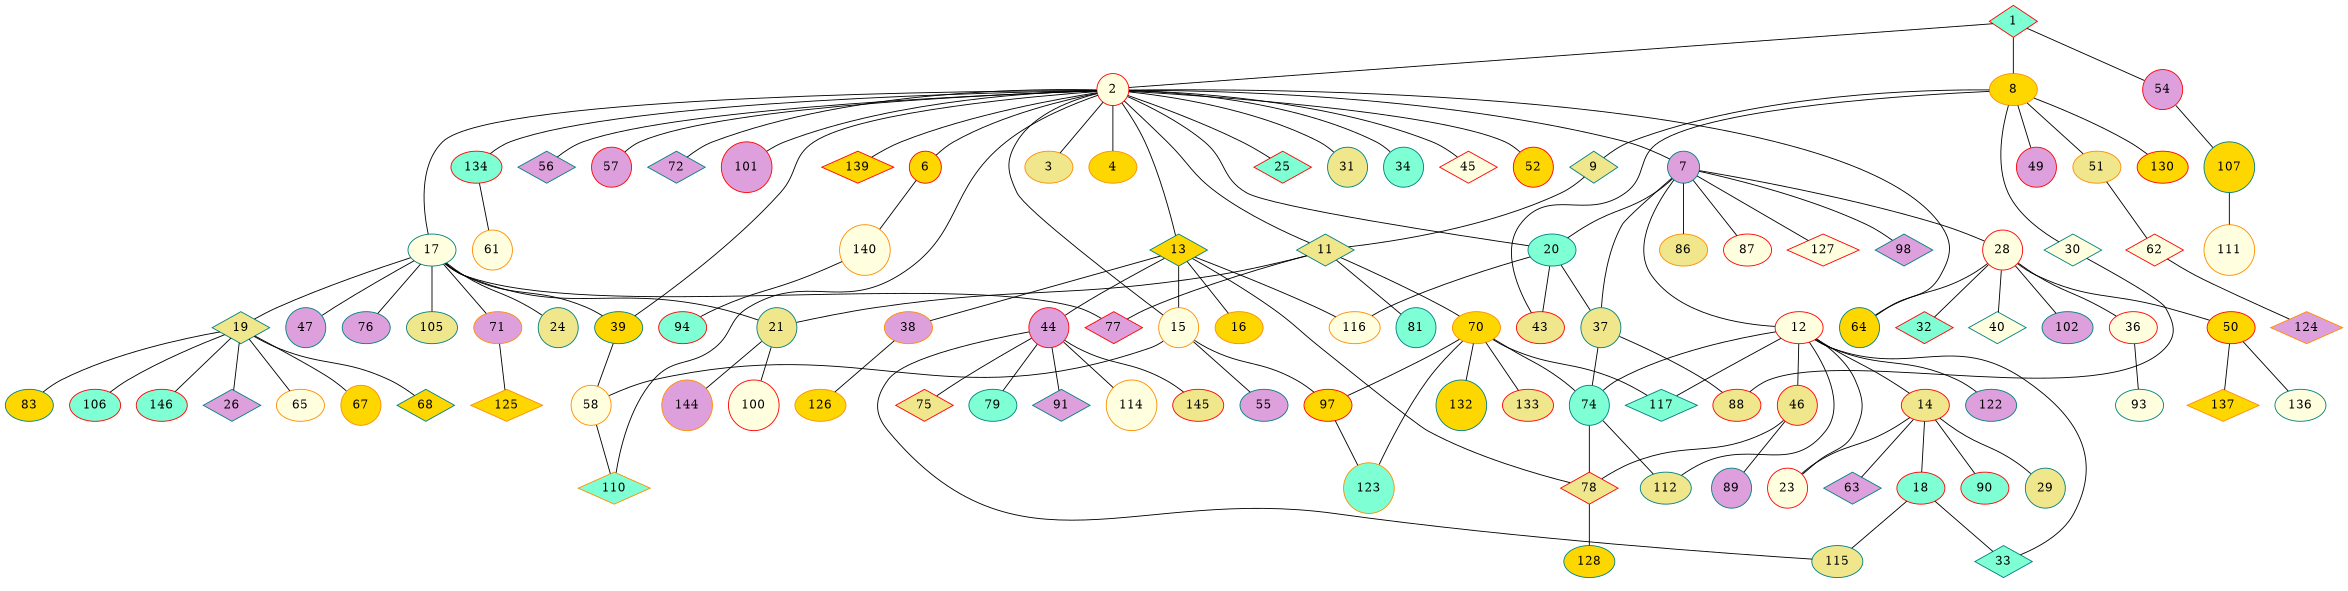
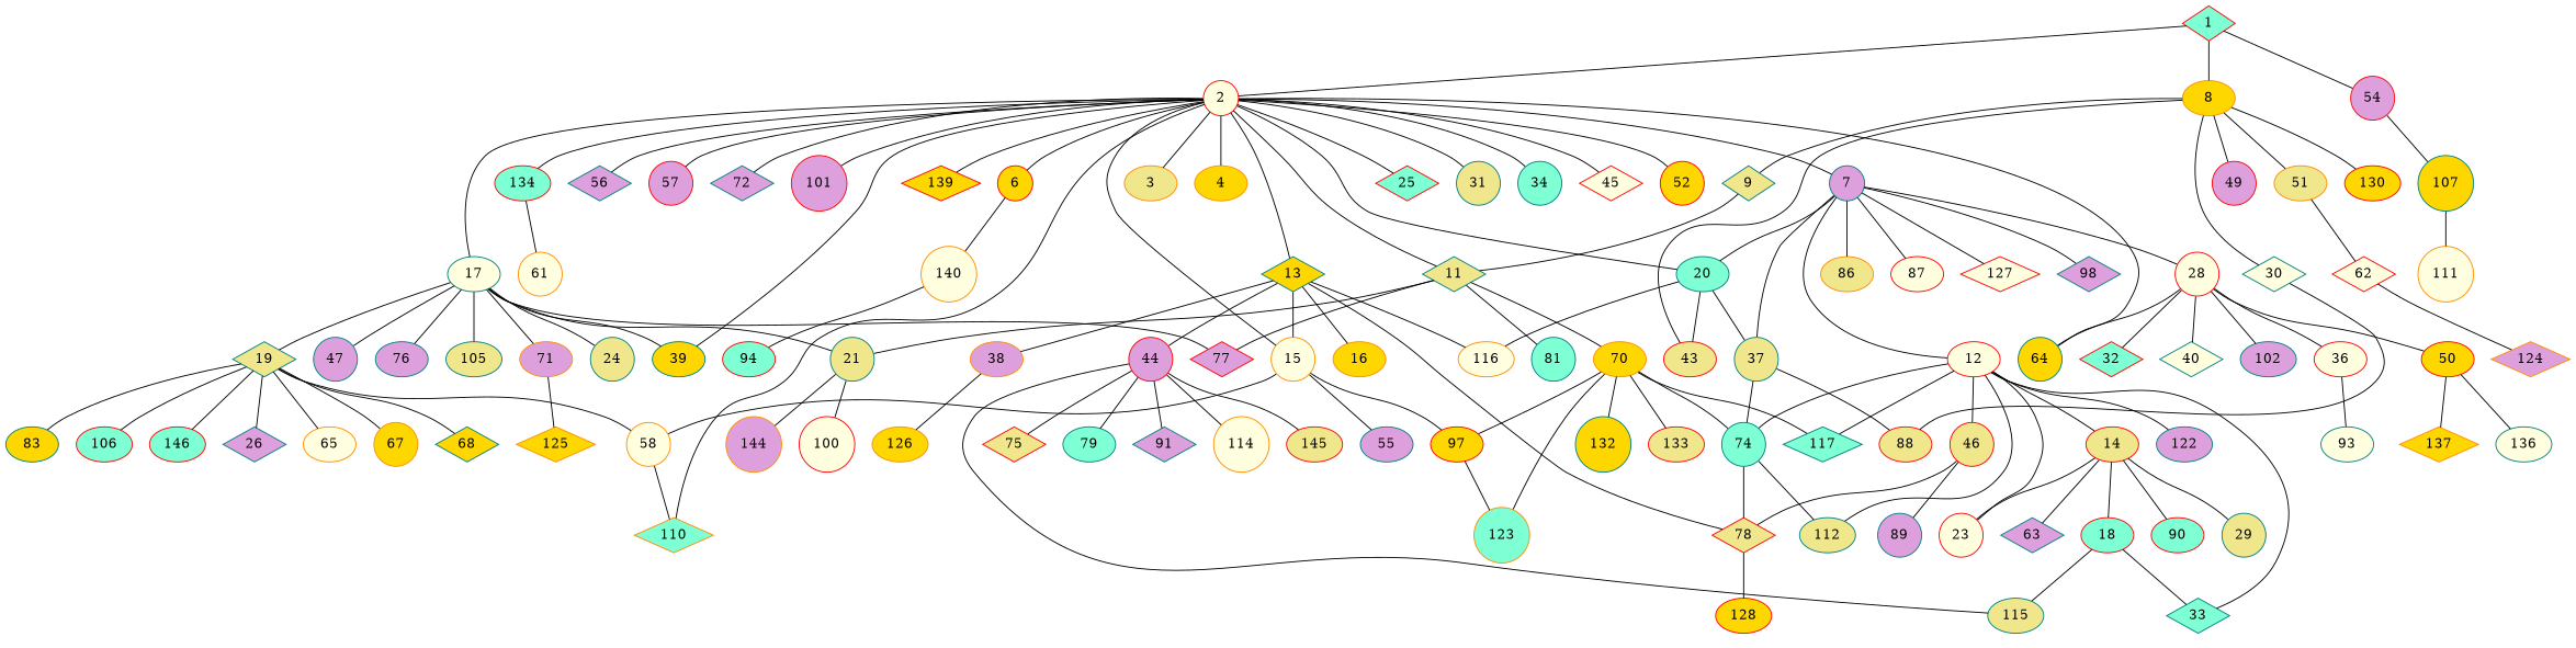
  graph {
    node [color=teal fillcolor=lightyellow shape=ellipse style=filled]
    1 [color=red fillcolor=aquamarine shape=diamond super="+103"]
    2 [color=red shape=circle super="+5"]
    8 [color=darkorange fillcolor=gold super="+10"]
    54 [color=red fillcolor=plum shape=circle super="+69"]
    3 [color=darkorange fillcolor=khaki super="+41"]
    4 [color=darkorange fillcolor=gold]
    6 [color=red fillcolor=gold shape=circle]
    7 [fillcolor=plum shape=circle super="+22"]
    11 [fillcolor=khaki shape=diamond super="+96"]
    13 [fillcolor=gold shape=diamond super="+141"]
    15 [color=darkorange shape=circle super="+82"]
    17 [super="+84"]
    20 [fillcolor=aquamarine super="+73"]
    25 [color=red fillcolor=aquamarine shape=diamond]
    31 [fillcolor=khaki shape=circle]
    34 [fillcolor=aquamarine shape=circle super="+108"]
    39 [fillcolor=gold]
    45 [color=red shape=diamond]
    52 [color=red fillcolor=gold shape=circle super="+104"]
    56 [fillcolor=plum shape=diamond]
    57 [color=red fillcolor=plum shape=circle]
    64 [fillcolor=gold shape=circle]
    72 [fillcolor=plum shape=diamond super="+135"]
    101 [color=red fillcolor=plum shape=circle]
    110 [color=darkorange fillcolor=aquamarine shape=diamond]
    134 [color=red fillcolor=aquamarine]
    139 [color=red fillcolor=gold shape=diamond]
    9 [fillcolor=khaki shape=diamond]
    30 [shape=diamond]
    43 [color=red fillcolor=khaki]
    49 [color=red fillcolor=plum shape=circle]
    51 [color=darkorange fillcolor=khaki]
    130 [color=red fillcolor=gold]
    107 [fillcolor=gold shape=circle]
    98 [fillcolor=plum shape=diamond super="+129"]
    140 [color=darkorange shape=circle]
    12 [color=red super="+48"]
    28 [color=red shape=circle super="+113"]
    37 [fillcolor=khaki shape=circle super="+66"]
    86 [color=darkorange fillcolor=khaki]
    87 [color=red]
    127 [color=red shape=diamond]
    21 [fillcolor=khaki shape=circle]
    70 [color=darkorange fillcolor=gold super="+143"]
    77 [color=red fillcolor=plum shape=diamond]
    81 [fillcolor=aquamarine shape=circle]
    16 [color=darkorange fillcolor=gold super="+53"]
    38 [color=darkorange fillcolor=plum super="+131"]
    44 [color=red fillcolor=plum shape=circle super="+59"]
    78 [color=red fillcolor=khaki shape=diamond super="+95"]
    116 [color=darkorange]
    55 [fillcolor=plum super="+60"]
    58 [color=darkorange shape=circle super="+85"]
    97 [color=red fillcolor=gold]
    19 [fillcolor=khaki shape=diamond super="+27"]
    24 [fillcolor=khaki shape=circle]
    47 [fillcolor=plum shape=circle]
    71 [color=darkorange fillcolor=plum]
    76 [fillcolor=plum]
    105 [fillcolor=khaki]
    61 [color=darkorange shape=circle super="+142"]
    94 [color=red fillcolor=aquamarine]
    14 [color=red fillcolor=khaki super="+35"]
    23 [color=red shape=circle]
    33 [fillcolor=aquamarine shape=diamond]
    46 [color=red fillcolor=khaki shape=circle super="+99"]
    74 [fillcolor=aquamarine shape=circle]
    112 [fillcolor=khaki]
    117 [fillcolor=aquamarine shape=diamond super="+121"]
    122 [fillcolor=plum super="+148"]
    32 [color=red fillcolor=aquamarine shape=diamond super="+80"]
    36 [color=red]
    40 [shape=diamond]
    50 [color=red fillcolor=gold super="+120"]
    102 [fillcolor=plum]
    88 [color=red fillcolor=khaki super="+92"]
    62 [color=red shape=diamond super="+147"]
    100 [color=red shape=circle super="+118"]
    144 [color=darkorange fillcolor=plum shape=circle]
    123 [color=darkorange fillcolor=aquamarine shape=circle]
    132 [fillcolor=gold shape=circle]
    133 [color=red fillcolor=khaki]
    18 [color=red fillcolor=aquamarine super="+42"]
    29 [fillcolor=khaki shape=circle super="+119"]
    63 [fillcolor=plum shape=diamond]
    90 [color=red fillcolor=aquamarine]
    89 [fillcolor=plum shape=circle]
    126 [color=darkorange fillcolor=gold]
    115 [fillcolor=khaki super="+138"]
    75 [color=red fillcolor=khaki shape=diamond]
    79 [fillcolor=aquamarine]
    91 [fillcolor=plum shape=diamond]
    114 [color=darkorange shape=circle]
    145 [color=red fillcolor=khaki]
-   128 [fillcolor=gold]
+   128 [color=red fillcolor=gold]
    26 [fillcolor=plum shape=diamond]
    65 [color=darkorange]
    67 [color=darkorange fillcolor=gold shape=circle]
    68 [fillcolor=gold shape=diamond]
    83 [fillcolor=gold]
    106 [color=red fillcolor=aquamarine]
    146 [color=red fillcolor=aquamarine]
    125 [color=darkorange fillcolor=gold shape=diamond]
    93 [super="+109"]
    136
    137 [color=darkorange fillcolor=gold shape=diamond]
    124 [color=darkorange fillcolor=plum shape=diamond]
    111 [color=darkorange shape=circle]
    1 -- 2
    1 -- 8
    1 -- 54
    2 -- 3
    2 -- 4
    2 -- 6
    2 -- 7 [weight=2]
    2 -- 11
    2 -- 13
    2 -- 15
    2 -- 17
    2 -- 20
    2 -- 25
    2 -- 31
    2 -- 34
    2 -- 39
    2 -- 45
    2 -- 52
    2 -- 56
    2 -- 57
    2 -- 64
    2 -- 72
    2 -- 101
    2 -- 110
    2 -- 134
    2 -- 139
    8 -- 9
    8 -- 30
    8 -- 43
    8 -- 49
    8 -- 51
    8 -- 130
    54 -- 107
    6 -- 140
    7 -- 20
    7 -- 98
    7 -- 12
    7 -- 28
    7 -- 37
    7 -- 86
    7 -- 87
    7 -- 127
    11 -- 21
    11 -- 70
    11 -- 77
    11 -- 81
    13 -- 15
    13 -- 16
    13 -- 38
    13 -- 44
    13 -- 78
    13 -- 116
    15 -- 55
    15 -- 58
    15 -- 97
    17 -- 39
    17 -- 21
    17 -- 77
    17 -- 19
    17 -- 24
    17 -- 47
    17 -- 71
    17 -- 76
    17 -- 105
    20 -- 43
    20 -- 37
    20 -- 116
    134 -- 61
    9 -- 11
    30 -- 88
    51 -- 62
    107 -- 111
    140 -- 94
    12 -- 14
    12 -- 23
    12 -- 33
    12 -- 46
    12 -- 74
    12 -- 112
    12 -- 117
    12 -- 122
    28 -- 64
    28 -- 32
    28 -- 36
    28 -- 40
    28 -- 50
    28 -- 102
    37 -- 74
    37 -- 88
    21 -- 100
    21 -- 144
    70 -- 97
    70 -- 74
    70 -- 117
    70 -- 123
    70 -- 132
    70 -- 133
    38 -- 126
    44 -- 115
    44 -- 75
    44 -- 79
    44 -- 91
    44 -- 114
    44 -- 145
    78 -- 128
    58 -- 110
    97 -- 123
-   39 -- 58
+   19 -- 58
    19 -- 26
    19 -- 65
    19 -- 67
    19 -- 68
    19 -- 83
    19 -- 106
    19 -- 146
    71 -- 125
    14 -- 23
    14 -- 18
    14 -- 29
    14 -- 63
    14 -- 90
    46 -- 78
    46 -- 89
    74 -- 78
    74 -- 112
    36 -- 93
    50 -- 136
    50 -- 137
    62 -- 124
    18 -- 33
    18 -- 115
  }
